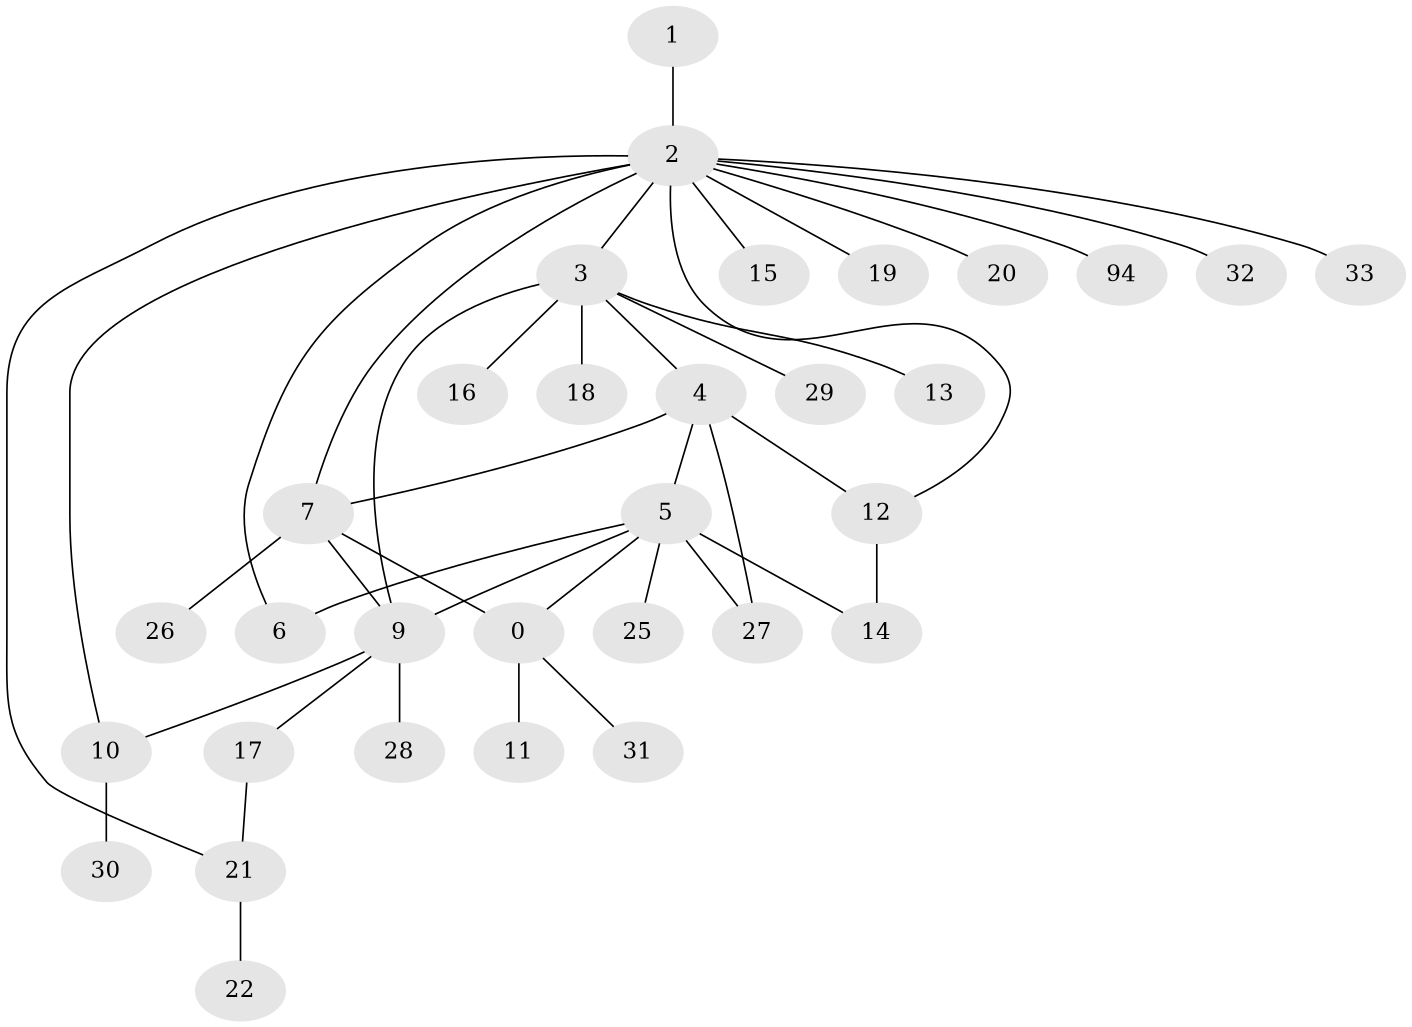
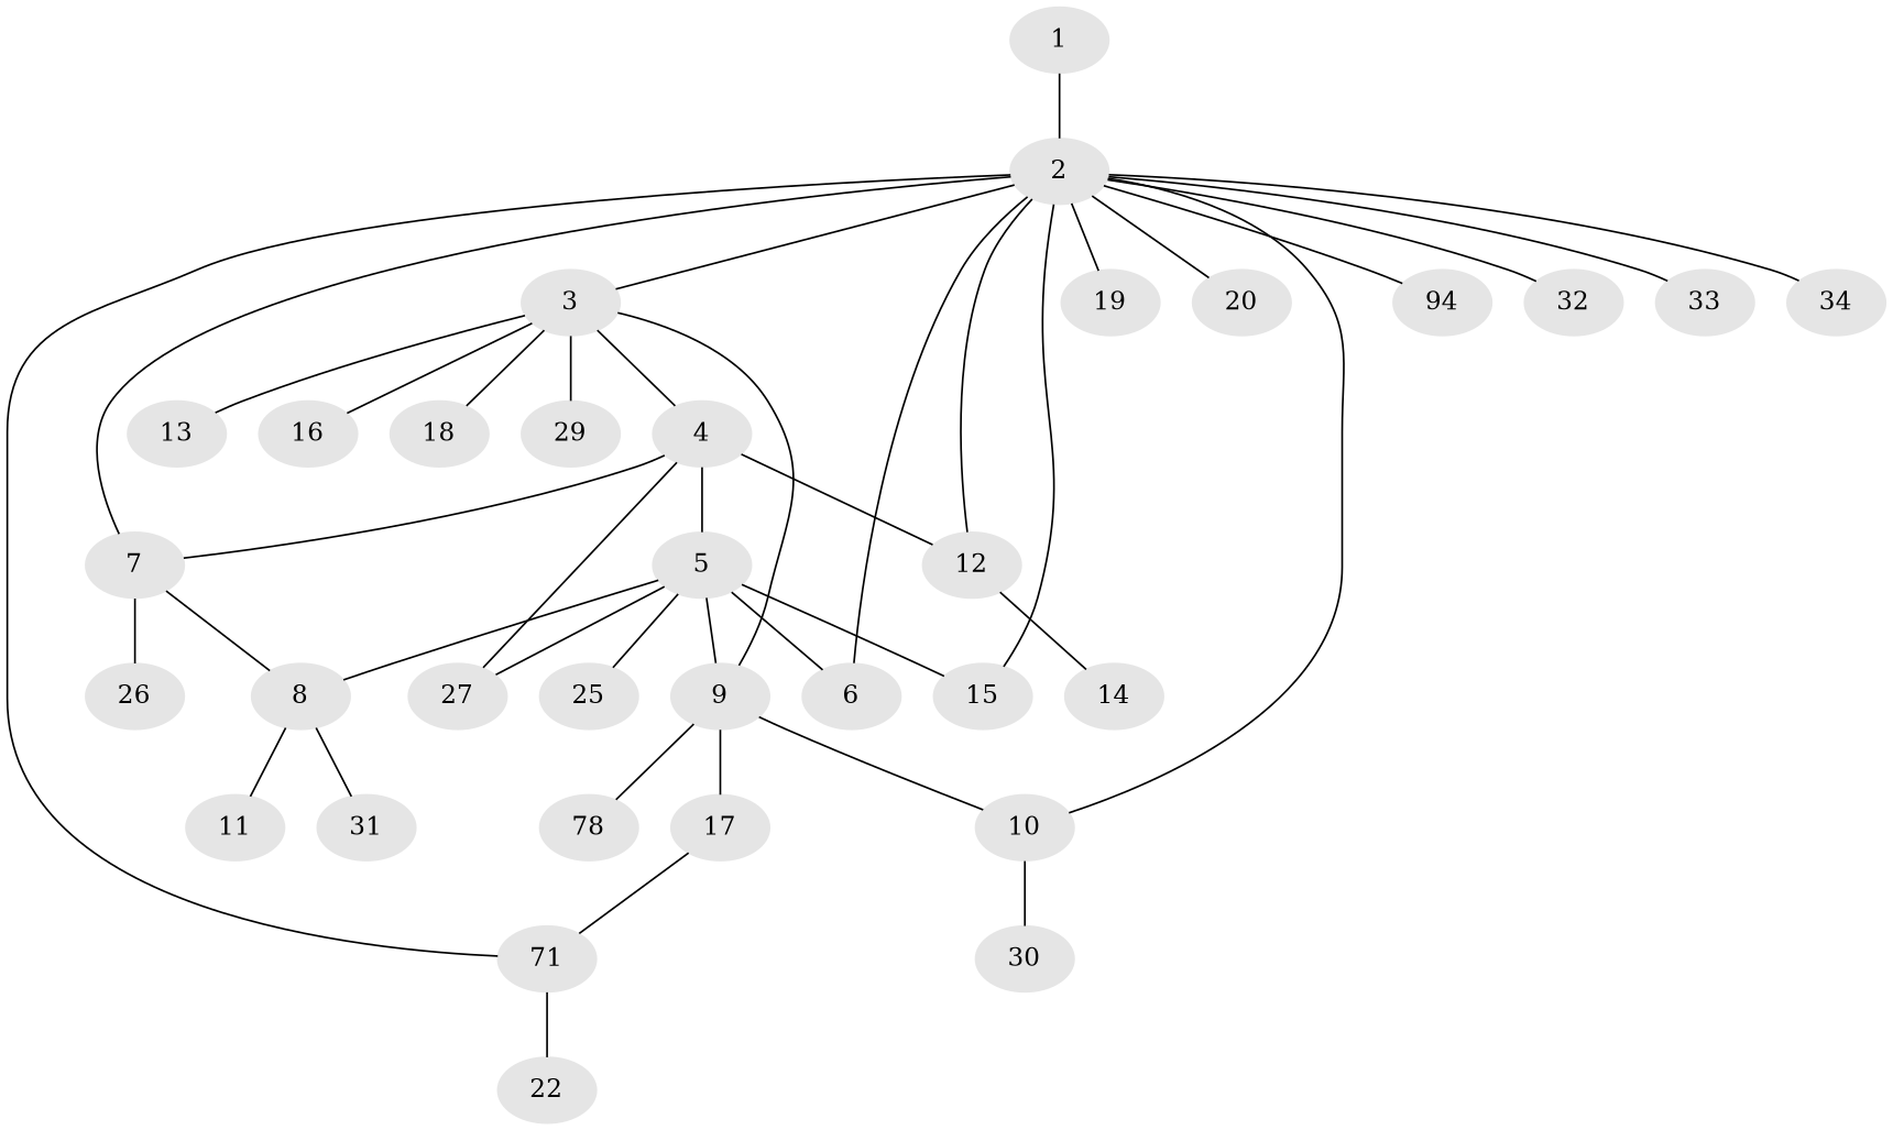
  graph {
    node [color=gray90 style=filled]
    edge [weight=1.0]
    1
    2
    3
    6
    7
    10
    12
    15
    19
    20
-   21
+   21 [label=71]
    n12 [label=94]
    32
    33
+   34
    4
    9
    13
    16
    18
    29
-   8 [label=0]
+   8
    26
    30
    14
    22
    5
    27
    17
-   28
+   28 [label=78]
    25
    11
    31
    1 -- 2
    2 -- 3
    2 -- 6
    2 -- 7 [weight=2.0]
    2 -- 10
    2 -- 12
    2 -- 15
    2 -- 19
    2 -- 20
    2 -- 21
    2 -- n12
    2 -- 32
    2 -- 33
+   2 -- 34
    3 -- 4
    3 -- 9
    3 -- 13
    3 -- 16
    3 -- 18
    3 -- 29
-   7 -- 9
    7 -- 8
    7 -- 26
    10 -- 30
    12 -- 14
    21 -- 22 [weight=3.0]
    4 -- 7
    4 -- 12
    4 -- 5
    4 -- 27
    9 -- 10
    9 -- 17
    9 -- 28
    8 -- 11
    8 -- 31
    5 -- 6
-   5 -- 14 [weight=3.0]
+   5 -- 15 [weight=3.0]
    5 -- 9
    5 -- 8
    5 -- 27
    5 -- 25
    17 -- 21
  }
